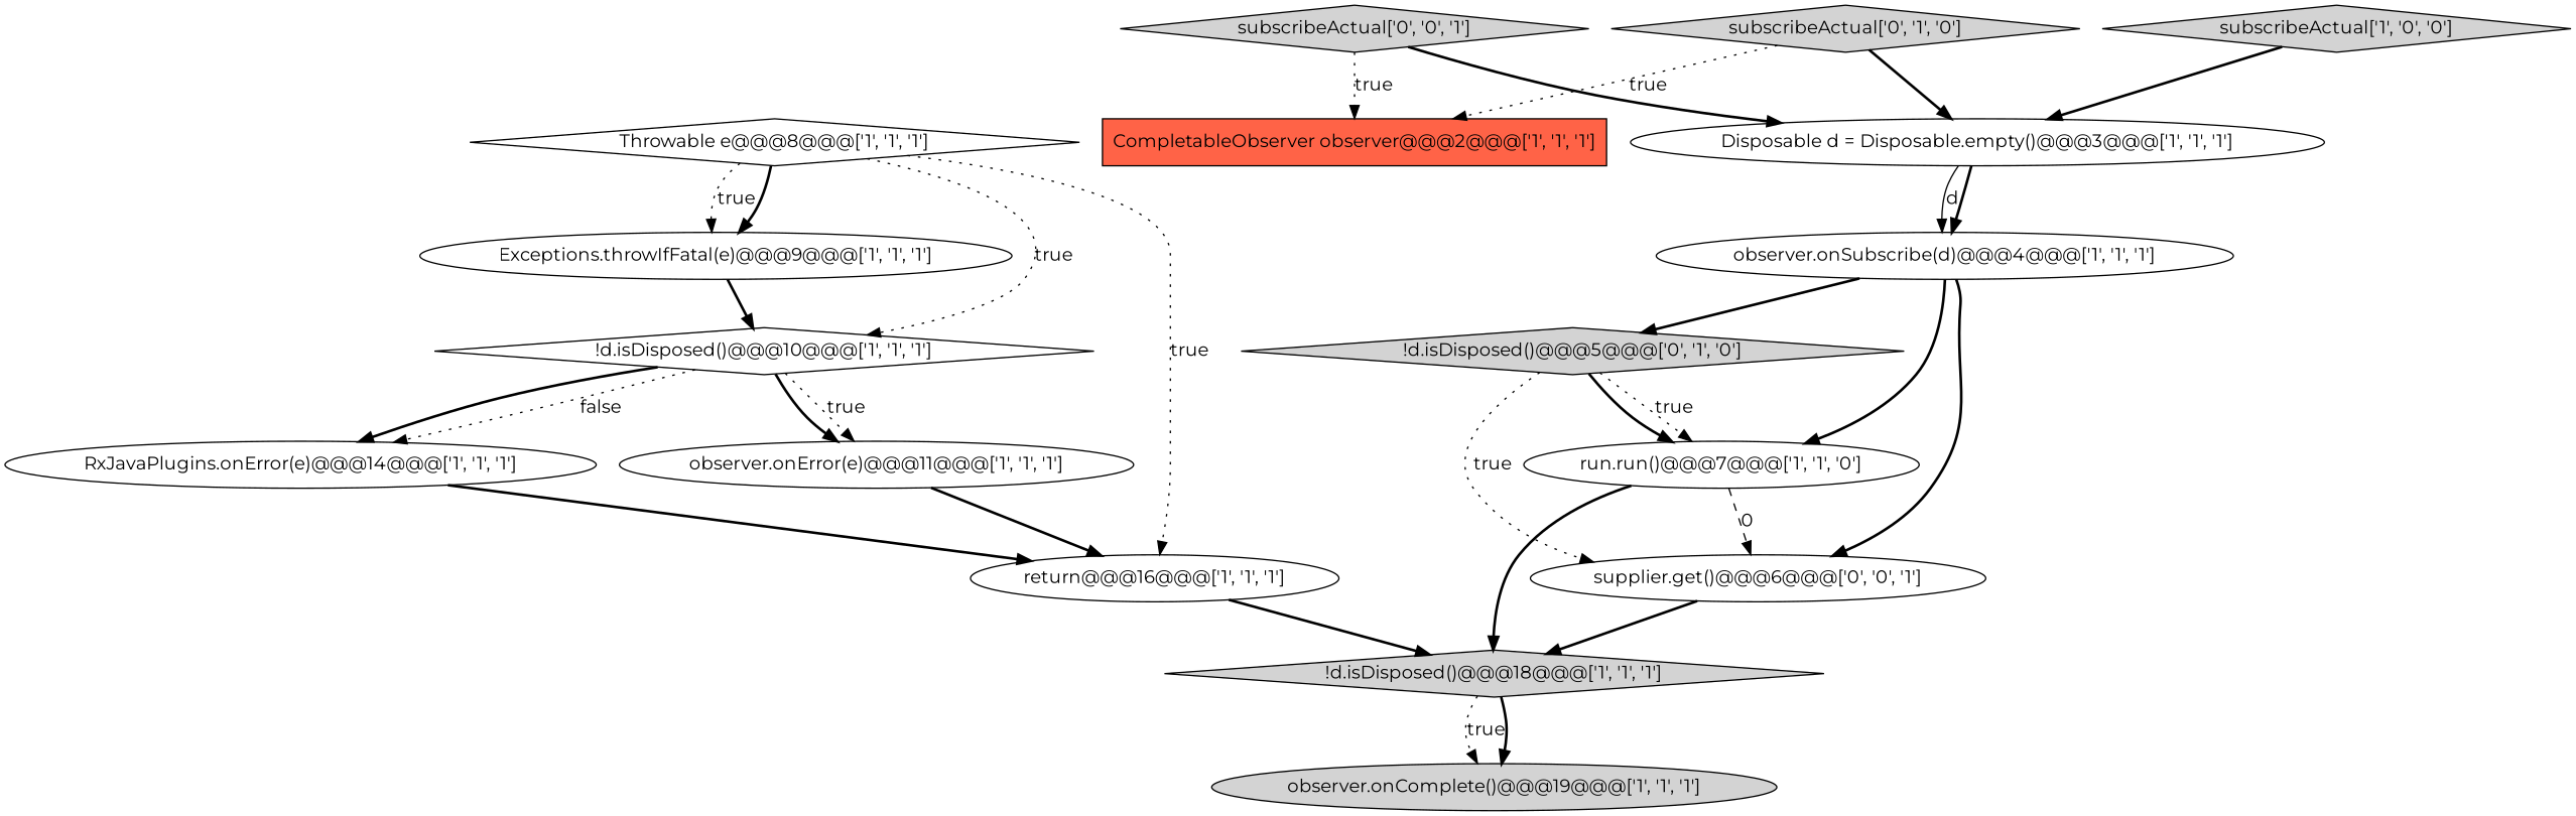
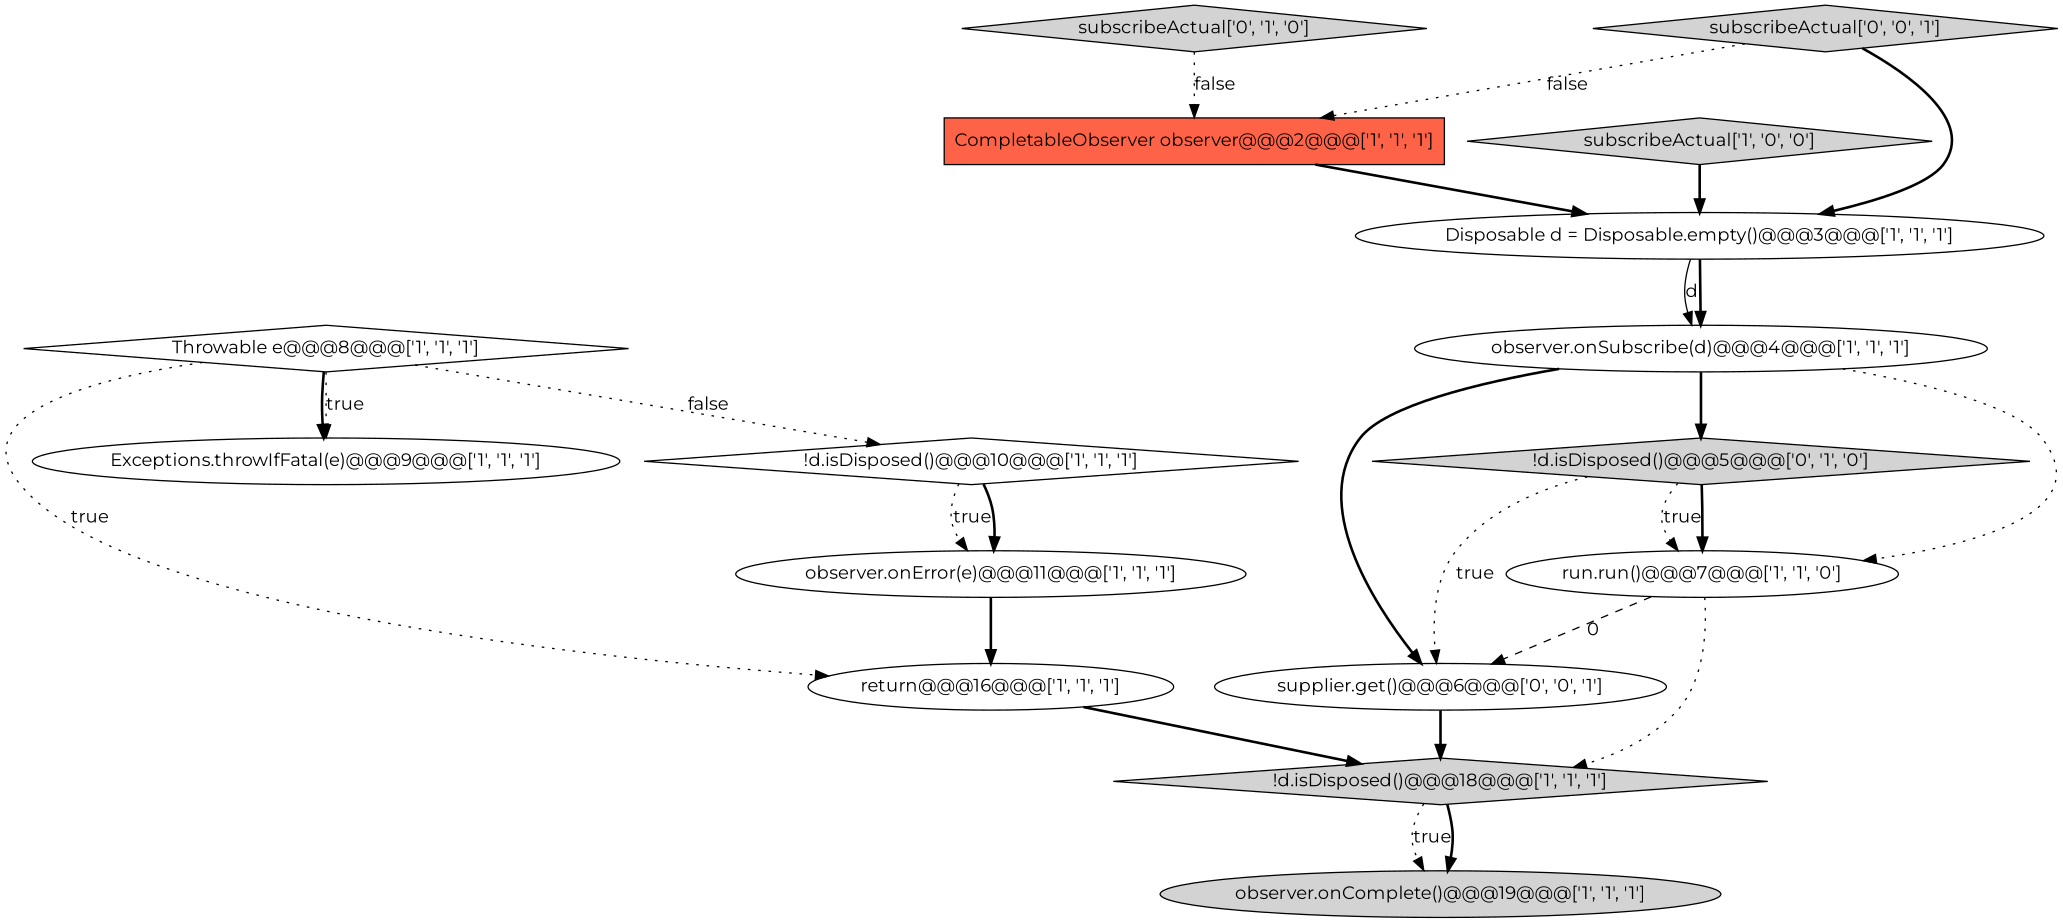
  digraph {
    fontname=Montserrat
    node [fillcolor=white fontname=Montserrat shape=ellipse style=filled]
    edge [fontname=Montserrat style=bold]
    n1 [label="observer.onError(e)@@@11@@@['1', '1', '1']"]
    n2 [label="return@@@16@@@['1', '1', '1']"]
    n3 [fillcolor=lightgray label="!d.isDisposed()@@@18@@@['1', '1', '1']" shape=diamond]
    n4 [label="run.run()@@@7@@@['1', '1', '0']"]
    n5 [label="supplier.get()@@@6@@@['0', '0', '1']"]
    n6 [fillcolor=lightgray label="observer.onComplete()@@@19@@@['1', '1', '1']"]
    n7 [label="Exceptions.throwIfFatal(e)@@@9@@@['1', '1', '1']"]
    n8 [label="!d.isDisposed()@@@10@@@['1', '1', '1']" shape=diamond]
-   n9 [label="RxJavaPlugins.onError(e)@@@14@@@['1', '1', '1']"]
    n10 [label="Throwable e@@@8@@@['1', '1', '1']" shape=diamond]
    n11 [fillcolor=lightgray label="subscribeActual['0', '1', '0']" shape=diamond]
    n12 [fillcolor=tomato label="CompletableObserver observer@@@2@@@['1', '1', '1']" shape=box]
    n13 [label="Disposable d = Disposable.empty()@@@3@@@['1', '1', '1']"]
    n14 [label="observer.onSubscribe(d)@@@4@@@['1', '1', '1']"]
    n15 [fillcolor=lightgray label="subscribeActual['1', '0', '0']" shape=diamond]
    n16 [fillcolor=lightgray label="subscribeActual['0', '0', '1']" shape=diamond]
    n17 [fillcolor=lightgray label="!d.isDisposed()@@@5@@@['0', '1', '0']" shape=diamond]
    n1 -> n2
    n2 -> n3
    n3 -> n6 [label=true style=dotted]
    n3 -> n6
-   n4 -> n3
+   n4 -> n3 [style=dotted]
    n4 -> n5 [label=0 style=dashed]
    n5 -> n3
-   n7 -> n8
    n8 -> n1 [label=true style=dotted]
    n8 -> n1
-   n8 -> n9 [label=false style=dotted]
-   n8 -> n9
-   n9 -> n2
    n10 -> n2 [label=true style=dotted]
    n10 -> n7 [label=true style=dotted]
    n10 -> n7
-   n10 -> n8 [label=true style=dotted]
-   n11 -> n12 [label=true style=dotted]
-   n11 -> n13
+   n10 -> n8 [label=false style=dotted]
+   n11 -> n12 [label=false style=dotted]
+   n12 -> n13
    n13 -> n14 [label=d style=solid]
    n13 -> n14
-   n14 -> n4
+   n14 -> n4 [style=dotted]
    n14 -> n5
    n14 -> n17
    n15 -> n13
-   n16 -> n12 [label=true style=dotted]
+   n16 -> n12 [label=false style=dotted]
    n16 -> n13
    n17 -> n4 [label=true style=dotted]
    n17 -> n4
    n17 -> n5 [label=true style=dotted]
  }
